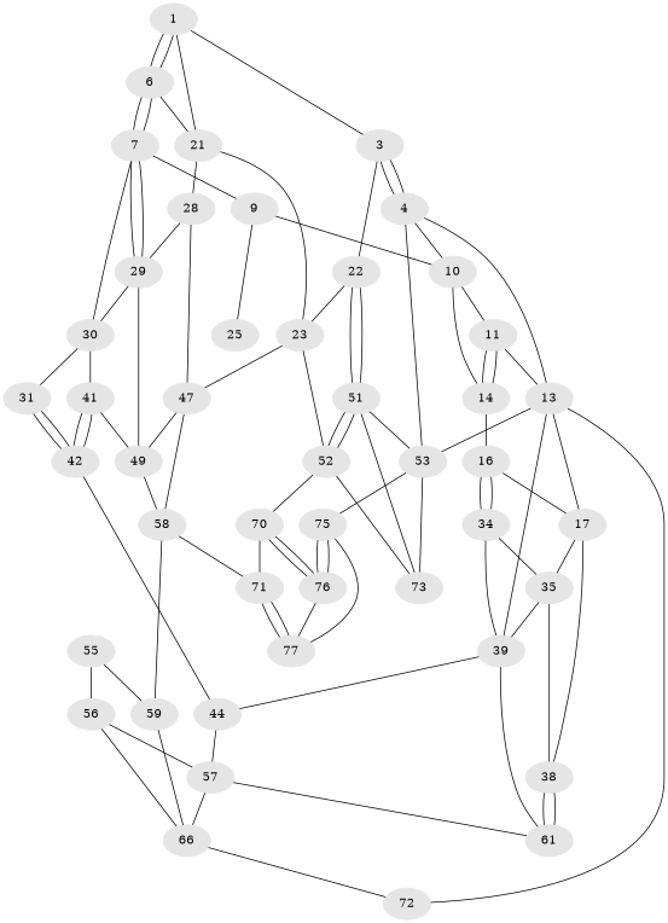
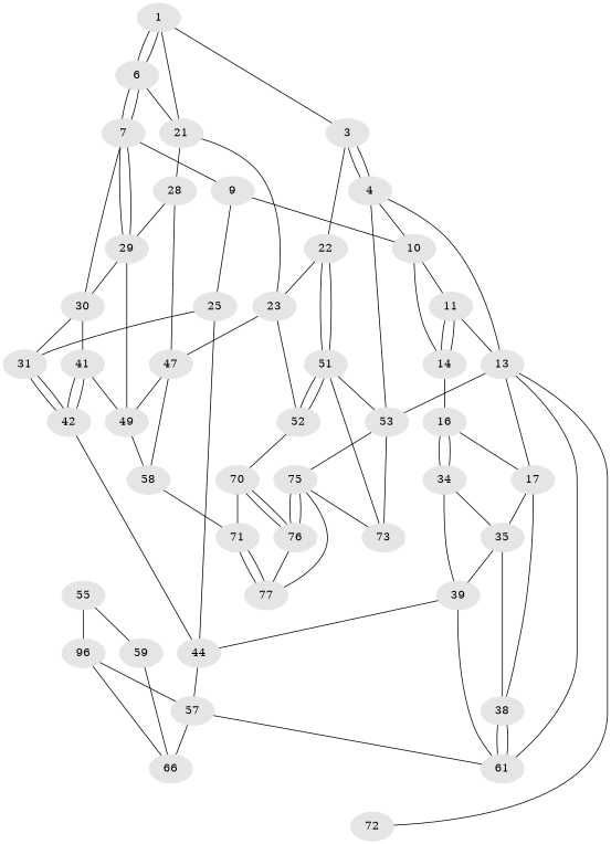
  graph {
    node [color=gray90 style=filled]
    1 [super="+2"]
    3
    6
    21 [super="+24"]
    4 [super="+5"]
    22
    7 [super="+8"]
    23 [super="+46"]
    28
    13 [super="+62"]
    53 [super="+74"]
    10 [super="+19"]
    51 [super="+54"]
    11 [super="+12"]
    14 [super="+15"]
    17 [super="+18"]
    61 [super="+63"]
    72
    73
    75
    9 [super="+20"]
    29 [super="+32"]
    30 [super="+33"]
    25 [super="+26"]
    49 [super="+50"]
    31
    41
    44 [super="+45"]
    16
    35 [super="+37"]
    38
    34 [super="+36"]
    39 [super="+40"]
    47 [super="+48"]
    52 [super="+69"]
    58 [super="+67"]
    70
    42 [super="+43"]
    57 [super="+64"]
    55 [super="+60"]
-   56 [super="+65"]
+   56 [super="+65" label=96]
    59
    66 [super="+68"]
    71
    76
    77 [super="+78"]
    1 -- 3
    1 -- 6
    1 -- 6
    1 -- 21
    3 -- 4
    3 -- 4
    3 -- 22
    6 -- 21
    6 -- 7
    6 -- 7
    21 -- 23
    21 -- 28
    4 -- 13
    4 -- 53
    4 -- 10
    22 -- 23
    22 -- 51
    22 -- 51
    7 -- 9
    7 -- 29
    7 -- 29
    7 -- 30
    23 -- 47
    23 -- 52
    28 -- 29
    28 -- 47
    13 -- 53
    13 -- 17
-   13 -- 39
+   13 -- 61
    13 -- 72
    53 -- 73
    53 -- 75
    10 -- 11
    10 -- 14
    51 -- 53
    51 -- 73
    51 -- 52
    51 -- 52
    11 -- 13
    11 -- 14
    11 -- 14
    14 -- 16
    17 -- 35
    17 -- 38
    75 -- 76
    75 -- 76
    75 -- 77
    9 -- 10 [weight=2]
    9 -- 25
    29 -- 30
    29 -- 49
    30 -- 31
    30 -- 41
+   25 -- 31
+   25 -- 44
    49 -- 58
    31 -- 42
    31 -- 42
    41 -- 49
    41 -- 42
    41 -- 42
    44 -- 57
    16 -- 17
    16 -- 34
    16 -- 34
    35 -- 38
    35 -- 39
    38 -- 61
    38 -- 61
    34 -- 35
    34 -- 39
    39 -- 61
    39 -- 44
    47 -- 49
    47 -- 58
-   52 -- 73
+   75 -- 73
    52 -- 70
-   58 -- 59
    58 -- 71
    70 -- 71
    70 -- 76
    70 -- 76
    42 -- 44
    57 -- 61
    57 -- 66
    55 -- 56 [weight=2]
    55 -- 59
    56 -- 57
    56 -- 66
    59 -- 66
-   66 -- 72
    71 -- 77
    71 -- 77
    76 -- 77
  }
